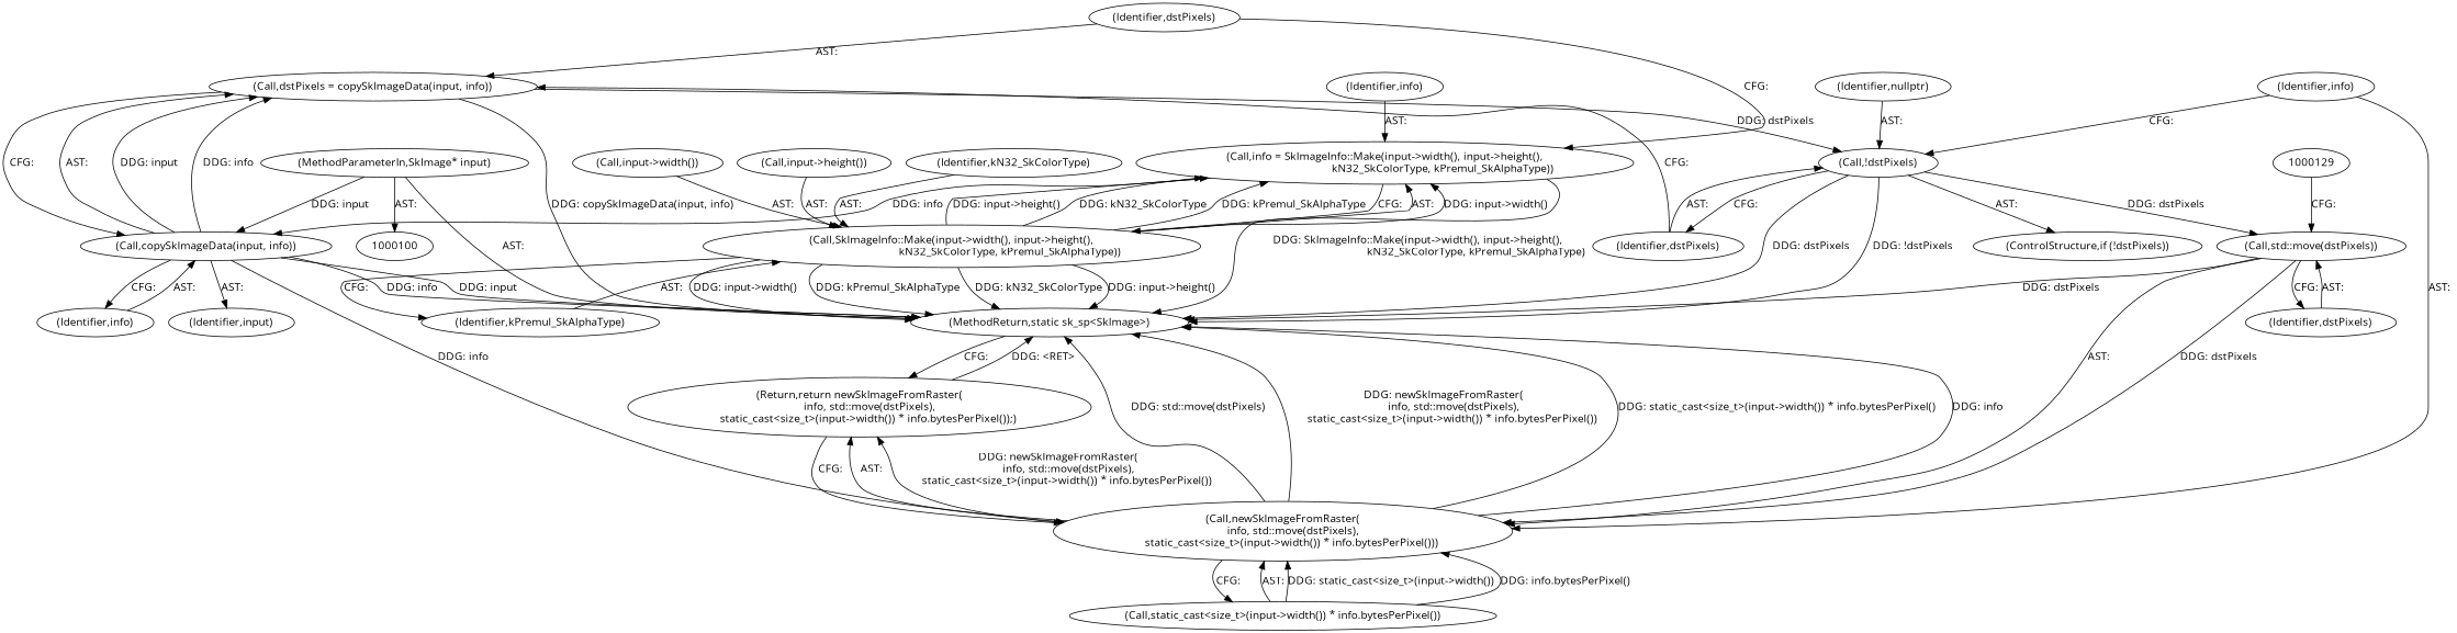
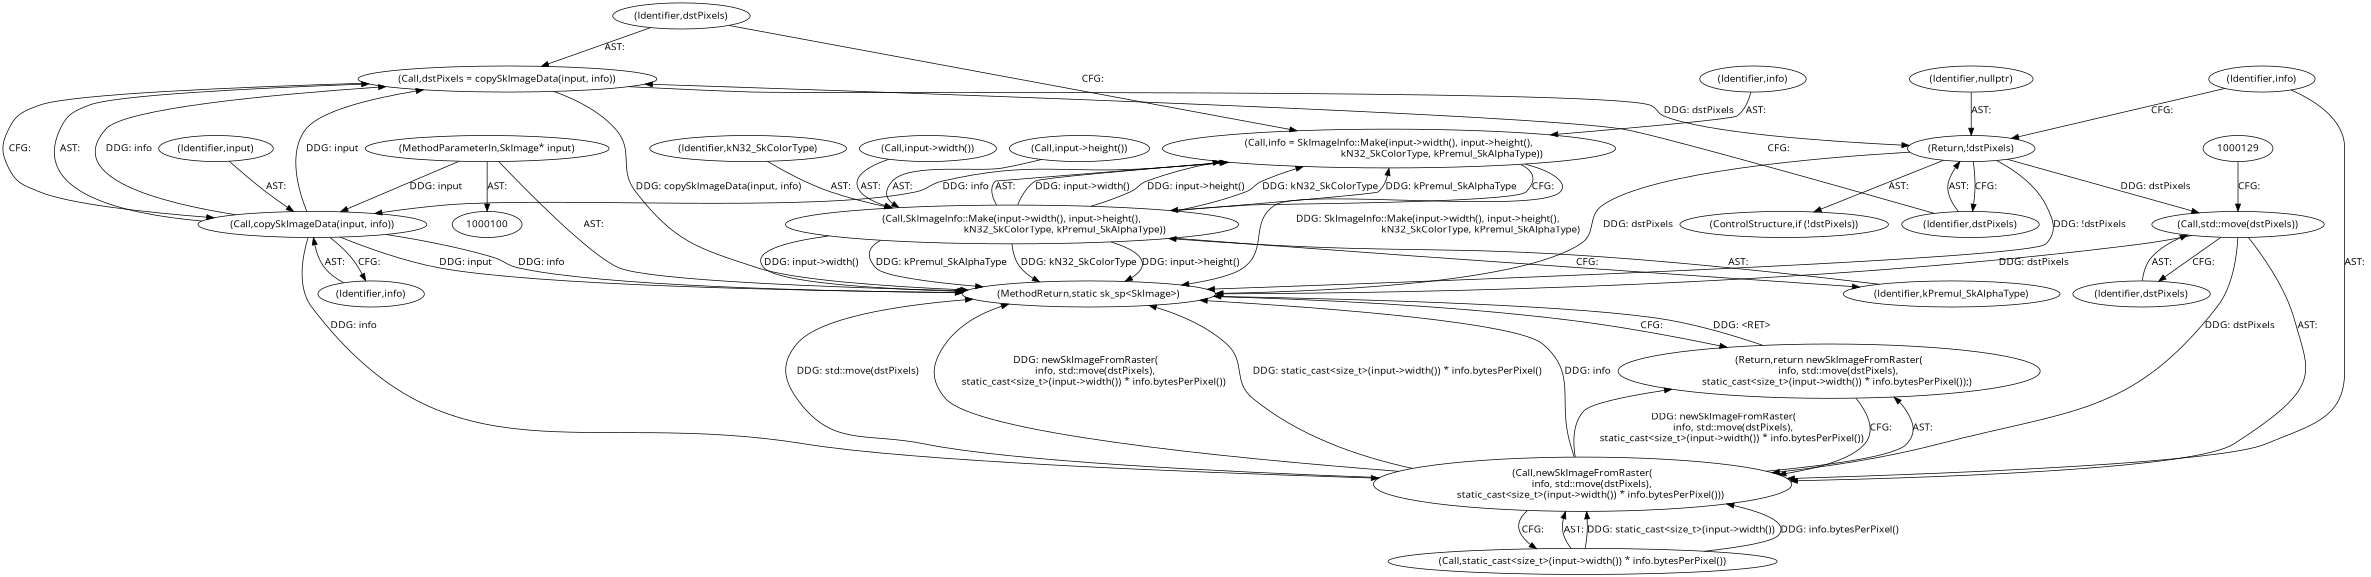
  digraph {
    fontname="Open Sans"
    node [fontname="Open Sans"]
    edge [fontname="Open Sans"]
    n1 [label="(Call,dstPixels = copySkImageData(input, info))"]
    n2 [label="(Call,copySkImageData(input, info))"]
-   n3 [label="(Call,!dstPixels)"]
+   n3 [label="(Return,!dstPixels)"]
    n4 [label="(MethodReturn,static sk_sp<SkImage>)"]
    n5 [label="(Call,newSkImageFromRaster(\n       info, std::move(dstPixels),\n      static_cast<size_t>(input->width()) * info.bytesPerPixel()))"]
    n6 [label="(Identifier,info)"]
    n7 [label="(Call,std::move(dstPixels))"]
    n8 [label="(ControlStructure,if (!dstPixels))"]
    n9 [label="(Identifier,dstPixels)"]
    n10 [label="(Return,return newSkImageFromRaster(\n       info, std::move(dstPixels),\n      static_cast<size_t>(input->width()) * info.bytesPerPixel());)"]
    n11 [label="(Call,static_cast<size_t>(input->width()) * info.bytesPerPixel())"]
    n12 [label="(MethodParameterIn,SkImage* input)"]
    1000100
    n14 [label="(Call,info = SkImageInfo::Make(input->width(), input->height(),\n                                       kN32_SkColorType, kPremul_SkAlphaType))"]
    n15 [label="(Call,SkImageInfo::Make(input->width(), input->height(),\n                                       kN32_SkColorType, kPremul_SkAlphaType))"]
    n16 [label="(Identifier,kPremul_SkAlphaType)"]
    n17 [label="(Identifier,dstPixels)"]
    n18 [label="(Identifier,dstPixels)"]
    n19 [label="(Call,input->width())"]
    n20 [label="(Identifier,input)"]
    n21 [label="(Identifier,info)"]
    n22 [label="(Call,input->height())"]
    n23 [label="(Identifier,nullptr)"]
    n24 [label="(Identifier,info)"]
    n25 [label="(Identifier,kN32_SkColorType)"]
    1000129
    n1 -> n2 [label="CFG: "]
    n1 -> n3 [label="DDG: dstPixels"]
    n1 -> n4 [label="DDG: copySkImageData(input, info)"]
    n2 -> n1 [label="AST: "]
    n2 -> n1 [label="DDG: input"]
    n2 -> n1 [label="DDG: info"]
    n2 -> n4 [label="DDG: input"]
    n2 -> n4 [label="DDG: info"]
    n2 -> n5 [label="DDG: info"]
    n2 -> n6 [label="CFG: "]
    n3 -> n4 [label="DDG: !dstPixels"]
    n3 -> n4 [label="DDG: dstPixels"]
    n3 -> n7 [label="DDG: dstPixels"]
    n3 -> n8 [label="AST: "]
    n3 -> n9 [label="CFG: "]
    n4 -> n10 [label="CFG: "]
    n5 -> n4 [label="DDG: std::move(dstPixels)"]
    n5 -> n4 [label="DDG: newSkImageFromRaster(\n       info, std::move(dstPixels),\n      static_cast<size_t>(input->width()) * info.bytesPerPixel())"]
    n5 -> n4 [label="DDG: static_cast<size_t>(input->width()) * info.bytesPerPixel()"]
    n5 -> n4 [label="DDG: info"]
    n5 -> n10 [label="AST: "]
    n5 -> n10 [label="DDG: newSkImageFromRaster(\n       info, std::move(dstPixels),\n      static_cast<size_t>(input->width()) * info.bytesPerPixel())"]
    n5 -> n11 [label="CFG: "]
    n6 -> n2 [label="AST: "]
    n7 -> n4 [label="DDG: dstPixels"]
    n7 -> n5 [label="AST: "]
    n7 -> n5 [label="DDG: dstPixels"]
    n7 -> n17 [label="CFG: "]
    n9 -> n1 [label="CFG: "]
    n9 -> n3 [label="AST: "]
    n10 -> n4 [label="DDG: <RET>"]
    n10 -> n5 [label="CFG: "]
    n11 -> n5 [label="AST: "]
    n11 -> n5 [label="DDG: static_cast<size_t>(input->width())"]
    n11 -> n5 [label="DDG: info.bytesPerPixel()"]
    n12 -> n2 [label="DDG: input"]
    n12 -> n4 [label="AST: "]
    n12 -> 1000100 [label="AST: "]
    n14 -> n2 [label="DDG: info"]
    n14 -> n4 [label="DDG: SkImageInfo::Make(input->width(), input->height(),\n                                       kN32_SkColorType, kPremul_SkAlphaType)"]
    n14 -> n15 [label="CFG: "]
    n15 -> n4 [label="DDG: input->height()"]
    n15 -> n4 [label="DDG: input->width()"]
    n15 -> n4 [label="DDG: kPremul_SkAlphaType"]
    n15 -> n4 [label="DDG: kN32_SkColorType"]
    n15 -> n14 [label="AST: "]
    n15 -> n14 [label="DDG: input->width()"]
    n15 -> n14 [label="DDG: input->height()"]
    n15 -> n14 [label="DDG: kN32_SkColorType"]
    n15 -> n14 [label="DDG: kPremul_SkAlphaType"]
    n15 -> n16 [label="CFG: "]
    n16 -> n15 [label="AST: "]
    n17 -> n7 [label="AST: "]
    n18 -> n1 [label="AST: "]
    n18 -> n14 [label="CFG: "]
    n19 -> n15 [label="AST: "]
-   n2 -> n20 [label="AST: "]
+   n20 -> n2 [label="AST: "]
    n21 -> n3 [label="CFG: "]
    n21 -> n5 [label="AST: "]
    n22 -> n15 [label="AST: "]
    n23 -> n3 [label="AST: "]
    n24 -> n14 [label="AST: "]
    n25 -> n15 [label="AST: "]
    1000129 -> n7 [label="CFG: "]
  }
